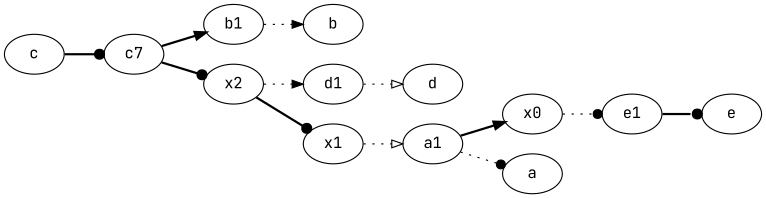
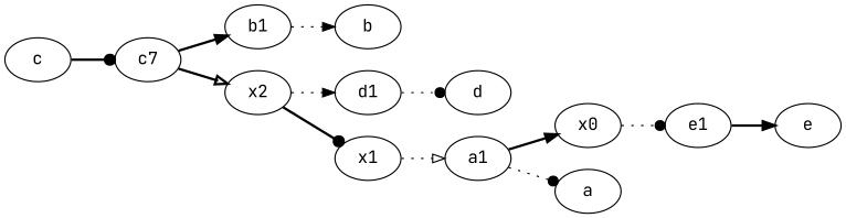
  digraph {
    fontname="JetBrains Mono"
    rankdir=LR
    node [fontname="JetBrains Mono"]
    edge [arrowhead=normal fontname="JetBrains Mono" style=bold]
    e1
    e
    x0
    b1
    b
    d1
    d
    n8 [label=c7]
    x2
    x1
    a1
    a
    c
-   e1 -> e [arrowhead=dot]
+   e1 -> e
    x0 -> e1 [arrowhead=dot style=dotted]
    b1 -> b [style=dotted]
-   d1 -> d [arrowhead=onormal style=dotted]
+   d1 -> d [arrowhead=dot style=dotted]
    n8 -> b1
-   n8 -> x2 [arrowhead=dot]
+   n8 -> x2 [arrowhead=onormal]
    x2 -> d1 [style=dotted]
    x2 -> x1 [arrowhead=dot]
    x1 -> a1 [arrowhead=onormal style=dotted]
    a1 -> x0
    a1 -> a [arrowhead=dot style=dotted]
    c -> n8 [arrowhead=dot]
  }
